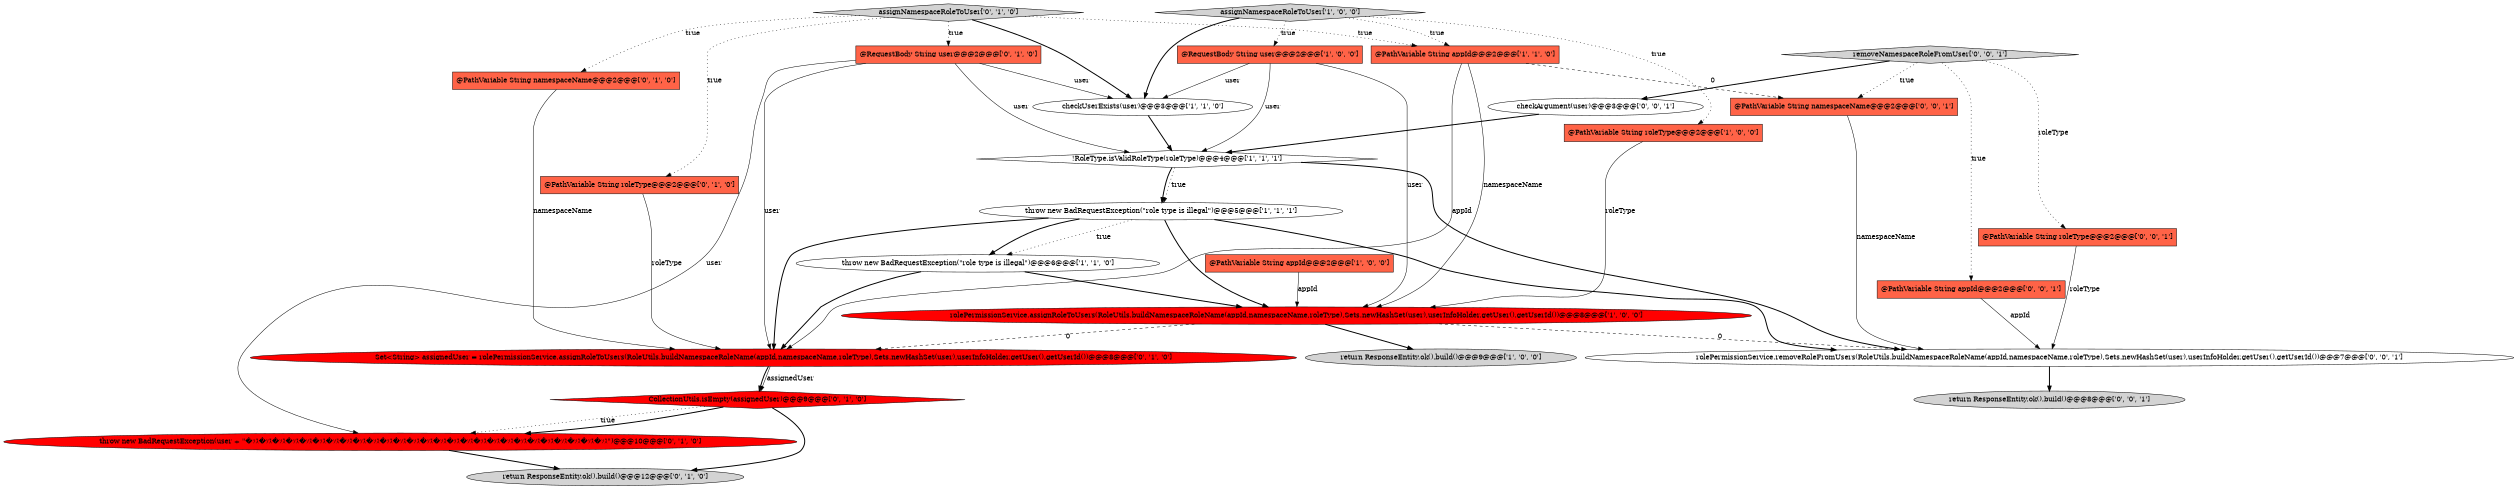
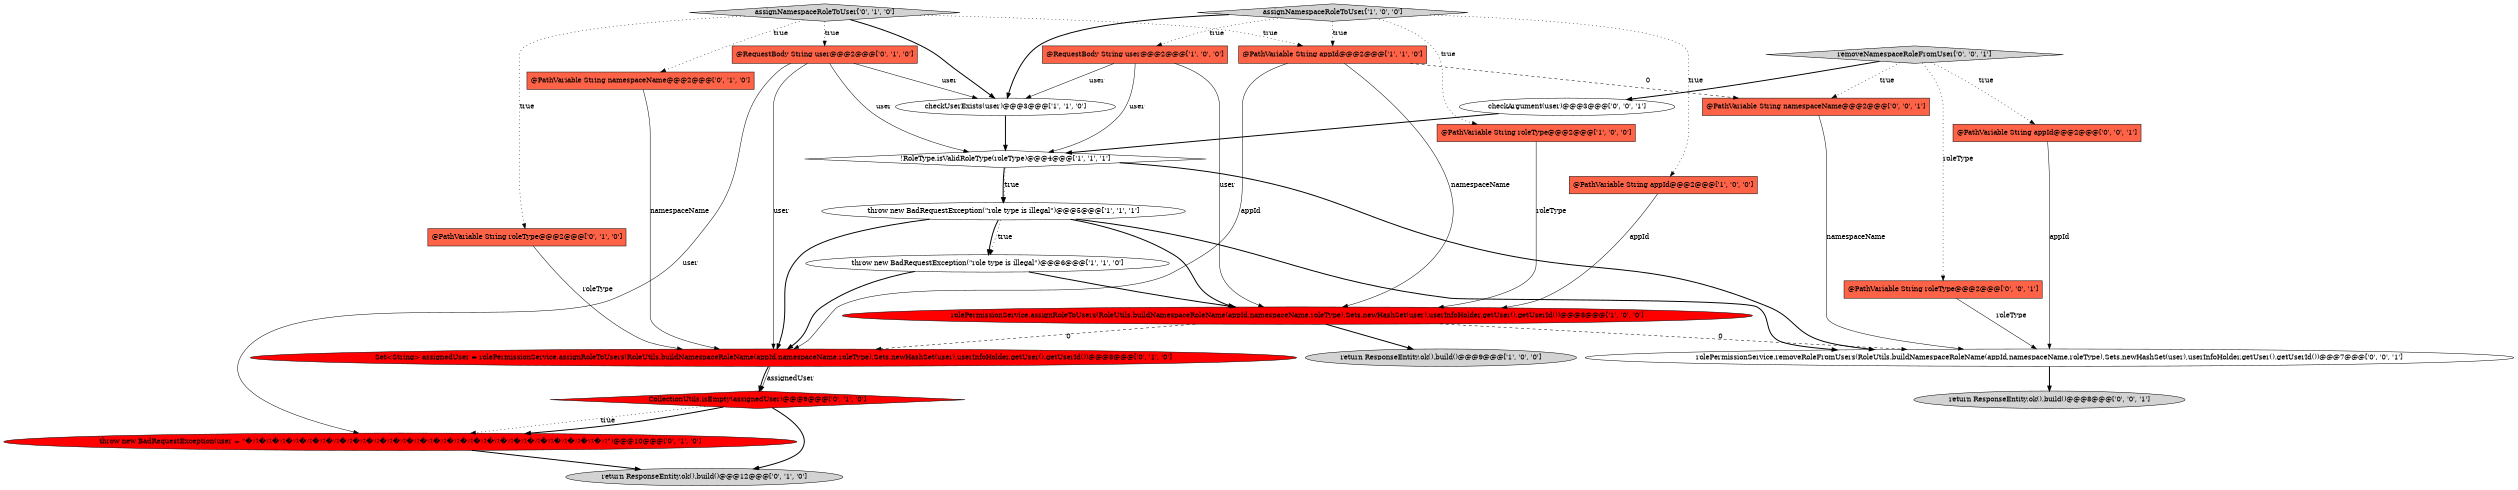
  digraph {
    node [fillcolor=tomato shape=ellipse style=filled]
    edge [style=bold]
    n1 [fillcolor=red label="Set<String> assignedUser = rolePermissionService.assignRoleToUsers(RoleUtils.buildNamespaceRoleName(appId,namespaceName,roleType),Sets.newHashSet(user),userInfoHolder.getUser().getUserId())@@@8@@@['0', '1', '0']"]
    n2 [fillcolor=red label="CollectionUtils.isEmpty(assignedUser)@@@9@@@['0', '1', '0']" shape=diamond]
    n3 [fillcolor=red label="throw new BadRequestException(user + \"�ｿｽ�ｿｽ�ｿｽ�ｿｽ�ｿｽ�ｿｽ�ｿｽ�ｿｽ�ｿｽ�ｿｽ�ｿｽ�ｿｽ�ｿｽ�ｿｽ�ｿｽ�ｿｽ�ｿｽ�ｿｽ�ｿｽ�ｿｽ�ｿｽ�ｿｽ�ｿｽ�ｿｽ�ｿｽ�ｿｽ�ｿｽ\")@@@10@@@['0', '1', '0']"]
    n4 [fillcolor=lightgray label="return ResponseEntity.ok().build()@@@12@@@['0', '1', '0']"]
    n5 [fillcolor=white label="!RoleType.isValidRoleType(roleType)@@@4@@@['1', '1', '1']" shape=diamond]
    n6 [fillcolor=white label="throw new BadRequestException(\"role type is illegal\")@@@5@@@['1', '1', '1']"]
    n7 [fillcolor=white label="rolePermissionService.removeRoleFromUsers(RoleUtils.buildNamespaceRoleName(appId,namespaceName,roleType),Sets.newHashSet(user),userInfoHolder.getUser().getUserId())@@@7@@@['0', '0', '1']"]
    n8 [fillcolor=white label="throw new BadRequestException(\"role type is illegal\")@@@6@@@['1', '1', '0']"]
    n9 [fillcolor=red label="rolePermissionService.assignRoleToUsers(RoleUtils.buildNamespaceRoleName(appId,namespaceName,roleType),Sets.newHashSet(user),userInfoHolder.getUser().getUserId())@@@8@@@['1', '0', '0']"]
    n10 [fillcolor=lightgray label="return ResponseEntity.ok().build()@@@8@@@['0', '0', '1']"]
    n11 [fillcolor=lightgray label="return ResponseEntity.ok().build()@@@9@@@['1', '0', '0']"]
    n12 [label="@PathVariable String roleType@@@2@@@['0', '0', '1']" shape=box]
    n13 [fillcolor=lightgray label="assignNamespaceRoleToUser['0', '1', '0']" shape=diamond]
    n14 [label="@PathVariable String namespaceName@@@2@@@['0', '1', '0']" shape=box]
    n15 [fillcolor=white label="checkUserExists(user)@@@3@@@['1', '1', '0']"]
    n16 [label="@PathVariable String roleType@@@2@@@['0', '1', '0']" shape=box]
    n17 [label="@RequestBody String user@@@2@@@['0', '1', '0']" shape=box]
    n18 [label="@PathVariable String appId@@@2@@@['1', '1', '0']" shape=box]
    n19 [label="@PathVariable String namespaceName@@@2@@@['0', '0', '1']" shape=box]
    n20 [fillcolor=white label="checkArgument(user)@@@3@@@['0', '0', '1']"]
    n21 [fillcolor=lightgray label="assignNamespaceRoleToUser['1', '0', '0']" shape=diamond]
    n22 [label="@PathVariable String roleType@@@2@@@['1', '0', '0']" shape=box]
    n23 [label="@PathVariable String appId@@@2@@@['1', '0', '0']" shape=box]
    n24 [label="@RequestBody String user@@@2@@@['1', '0', '0']" shape=box]
    n25 [label="@PathVariable String appId@@@2@@@['0', '0', '1']" shape=box]
    n26 [fillcolor=lightgray label="removeNamespaceRoleFromUser['0', '0', '1']" shape=diamond]
    n1 -> n2 [label=assignedUser style=solid]
    n1 -> n2
    n2 -> n3 [label=true style=dotted]
    n2 -> n3
    n2 -> n4
    n3 -> n4
    n5 -> n6 [label=true style=dotted]
    n5 -> n6
    n5 -> n7
    n6 -> n1
    n6 -> n7
    n6 -> n8 [label=true style=dotted]
    n6 -> n8
    n6 -> n9
    n7 -> n10
    n8 -> n1
    n8 -> n9
    n9 -> n1 [label=0 style=dashed]
    n9 -> n7 [label=0 style=dashed]
    n9 -> n11
    n12 -> n7 [label=roleType style=solid]
    n13 -> n14 [label=true style=dotted]
    n13 -> n15
    n13 -> n16 [label=true style=dotted]
    n13 -> n17 [label=true style=dotted]
    n13 -> n18 [label=true style=dotted]
    n14 -> n1 [label=namespaceName style=solid]
    n15 -> n5
    n16 -> n1 [label=roleType style=solid]
    n17 -> n1 [label=user style=solid]
    n17 -> n3 [label=user style=solid]
    n17 -> n5 [label=user style=solid]
    n17 -> n15 [label=user style=solid]
    n18 -> n1 [label=appId style=solid]
    n18 -> n9 [label=namespaceName style=solid]
    n18 -> n19 [label=0 style=dashed]
    n19 -> n7 [label=namespaceName style=solid]
    n20 -> n5
    n21 -> n15
    n21 -> n18 [label=true style=dotted]
    n21 -> n22 [label=true style=dotted]
+   n21 -> n23 [label=true style=dotted]
    n21 -> n24 [label=true style=dotted]
    n22 -> n9 [label=roleType style=solid]
    n23 -> n9 [label=appId style=solid]
    n24 -> n5 [label=user style=solid]
    n24 -> n9 [label=user style=solid]
    n24 -> n15 [label=user style=solid]
    n25 -> n7 [label=appId style=solid]
    n26 -> n12 [label=roleType style=dotted]
    n26 -> n19 [label=true style=dotted]
    n26 -> n20
    n26 -> n25 [label=true style=dotted]
  }
